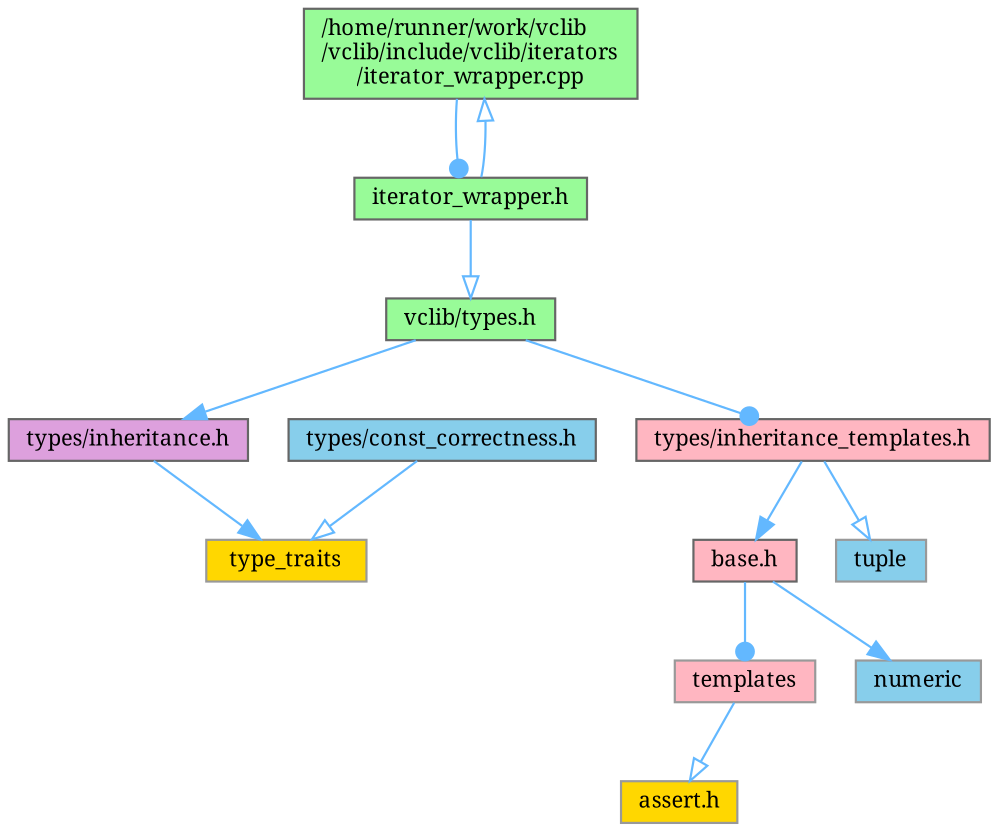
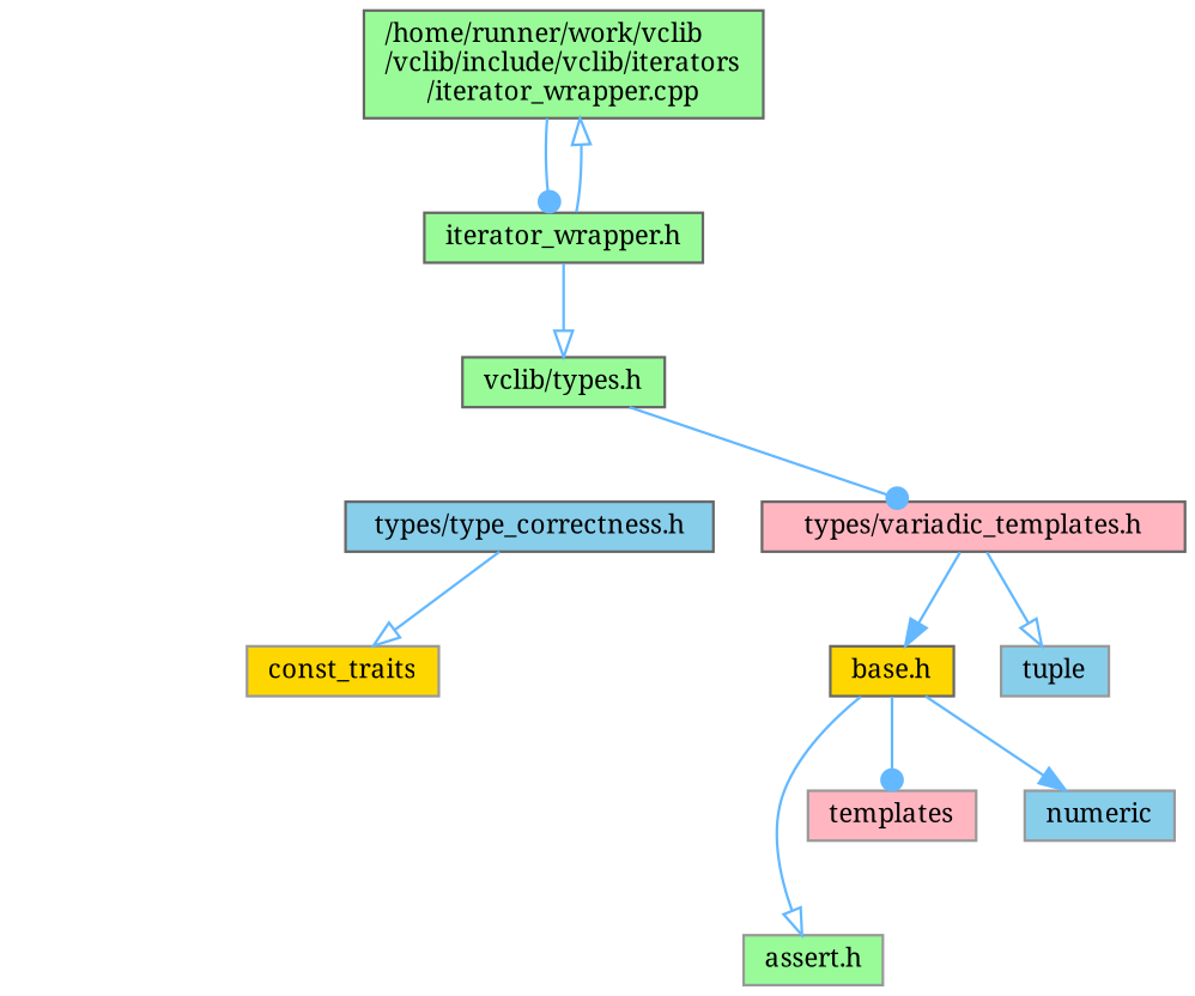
  digraph {
    fontname="Noto Serif"
    node [color=grey40 fillcolor=palegreen fontname="Noto Serif" fontsize=10 shape=box style=filled]
    edge [arrowhead=onormal color=steelblue1 fontname="Noto Serif" fontsize=10 labelfontname=Helvetica labelfontsize=10 style=solid]
    n1 [color=gray40 fontcolor=black height=0.2 label="/home/runner/work/vclib\l/vclib/include/vclib/iterators\l/iterator_wrapper.cpp" width=0.4]
    n2 [height=0.2 label="iterator_wrapper.h" width=0.4]
    n3 [height=0.2 label="vclib/types.h" width=0.4]
-   n4 [fillcolor=plum height=0.2 label="types/inheritance.h" width=0.4]
-   n5 [fillcolor=lightpink height=0.2 label="types/inheritance_templates.h" width=0.4]
-   n6 [fillcolor=skyblue height=0.2 label="types/const_correctness.h" width=0.4]
-   n7 [color=grey60 fillcolor=gold height=0.2 label=type_traits width=0.4]
-   n8 [fillcolor=lightpink height=0.2 label="base.h" width=0.4]
+   n5 [fillcolor=lightpink height=0.2 label="types/variadic_templates.h" width=0.4]
+   n6 [fillcolor=skyblue height=0.2 label="types/type_correctness.h" width=0.4]
+   n7 [color=grey60 fillcolor=gold height=0.2 label=const_traits width=0.4]
+   n8 [fillcolor=gold height=0.2 label="base.h" width=0.4]
    n9 [color=grey60 fillcolor=skyblue height=0.2 label=tuple width=0.4]
-   n10 [color=grey60 fillcolor=gold height=0.2 label="assert.h" width=0.4]
+   n10 [color=grey60 height=0.2 label="assert.h" width=0.4]
    n11 [color=grey60 fillcolor=lightpink height=0.2 label=templates width=0.4]
    n12 [color=grey60 fillcolor=skyblue height=0.2 label=numeric width=0.4]
    n1 -> n2 [arrowhead=dot]
    n2 -> n1
    n2 -> n3
-   n3 -> n4 [arrowhead=normal]
    n3 -> n5 [arrowhead=dot]
-   n4 -> n7 [arrowhead=normal]
    n5 -> n8 [arrowhead=normal]
    n5 -> n9
    n6 -> n7
-   n11 -> n10
+   n8 -> n10
    n8 -> n11 [arrowhead=dot]
    n8 -> n12 [arrowhead=normal]
  }
